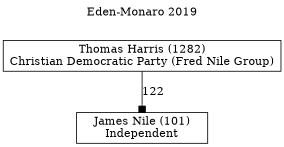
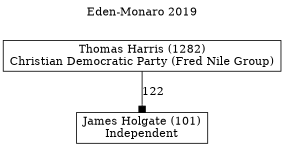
  digraph {
    label="Eden-Monaro 2019"
    labelloc=t
    mclimit=10
    node [shape=box]
-   n1 [label="James Nile (101)\nIndependent"]
+   n1 [label="James Holgate (101)\nIndependent"]
    n2 [label="Thomas Harris (1282)\nChristian Democratic Party (Fred Nile Group)"]
    n2 -> n1 [label=122 arrowhead=box]
  }
